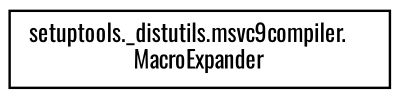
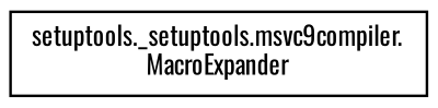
  digraph {
    rankdir=TB
    fontname=Oswald
-   n1 [color=black fillcolor=white fontname=Oswald fontsize=10 height=0.2 label="setuptools._distutils.msvc9compiler.\lMacroExpander" shape=record style=filled width=0.4]
+   n1 [color=black fillcolor=white fontname=Oswald fontsize=10 height=0.2 label="setuptools._setuptools.msvc9compiler.\lMacroExpander" shape=record style=filled width=0.4]
  }
